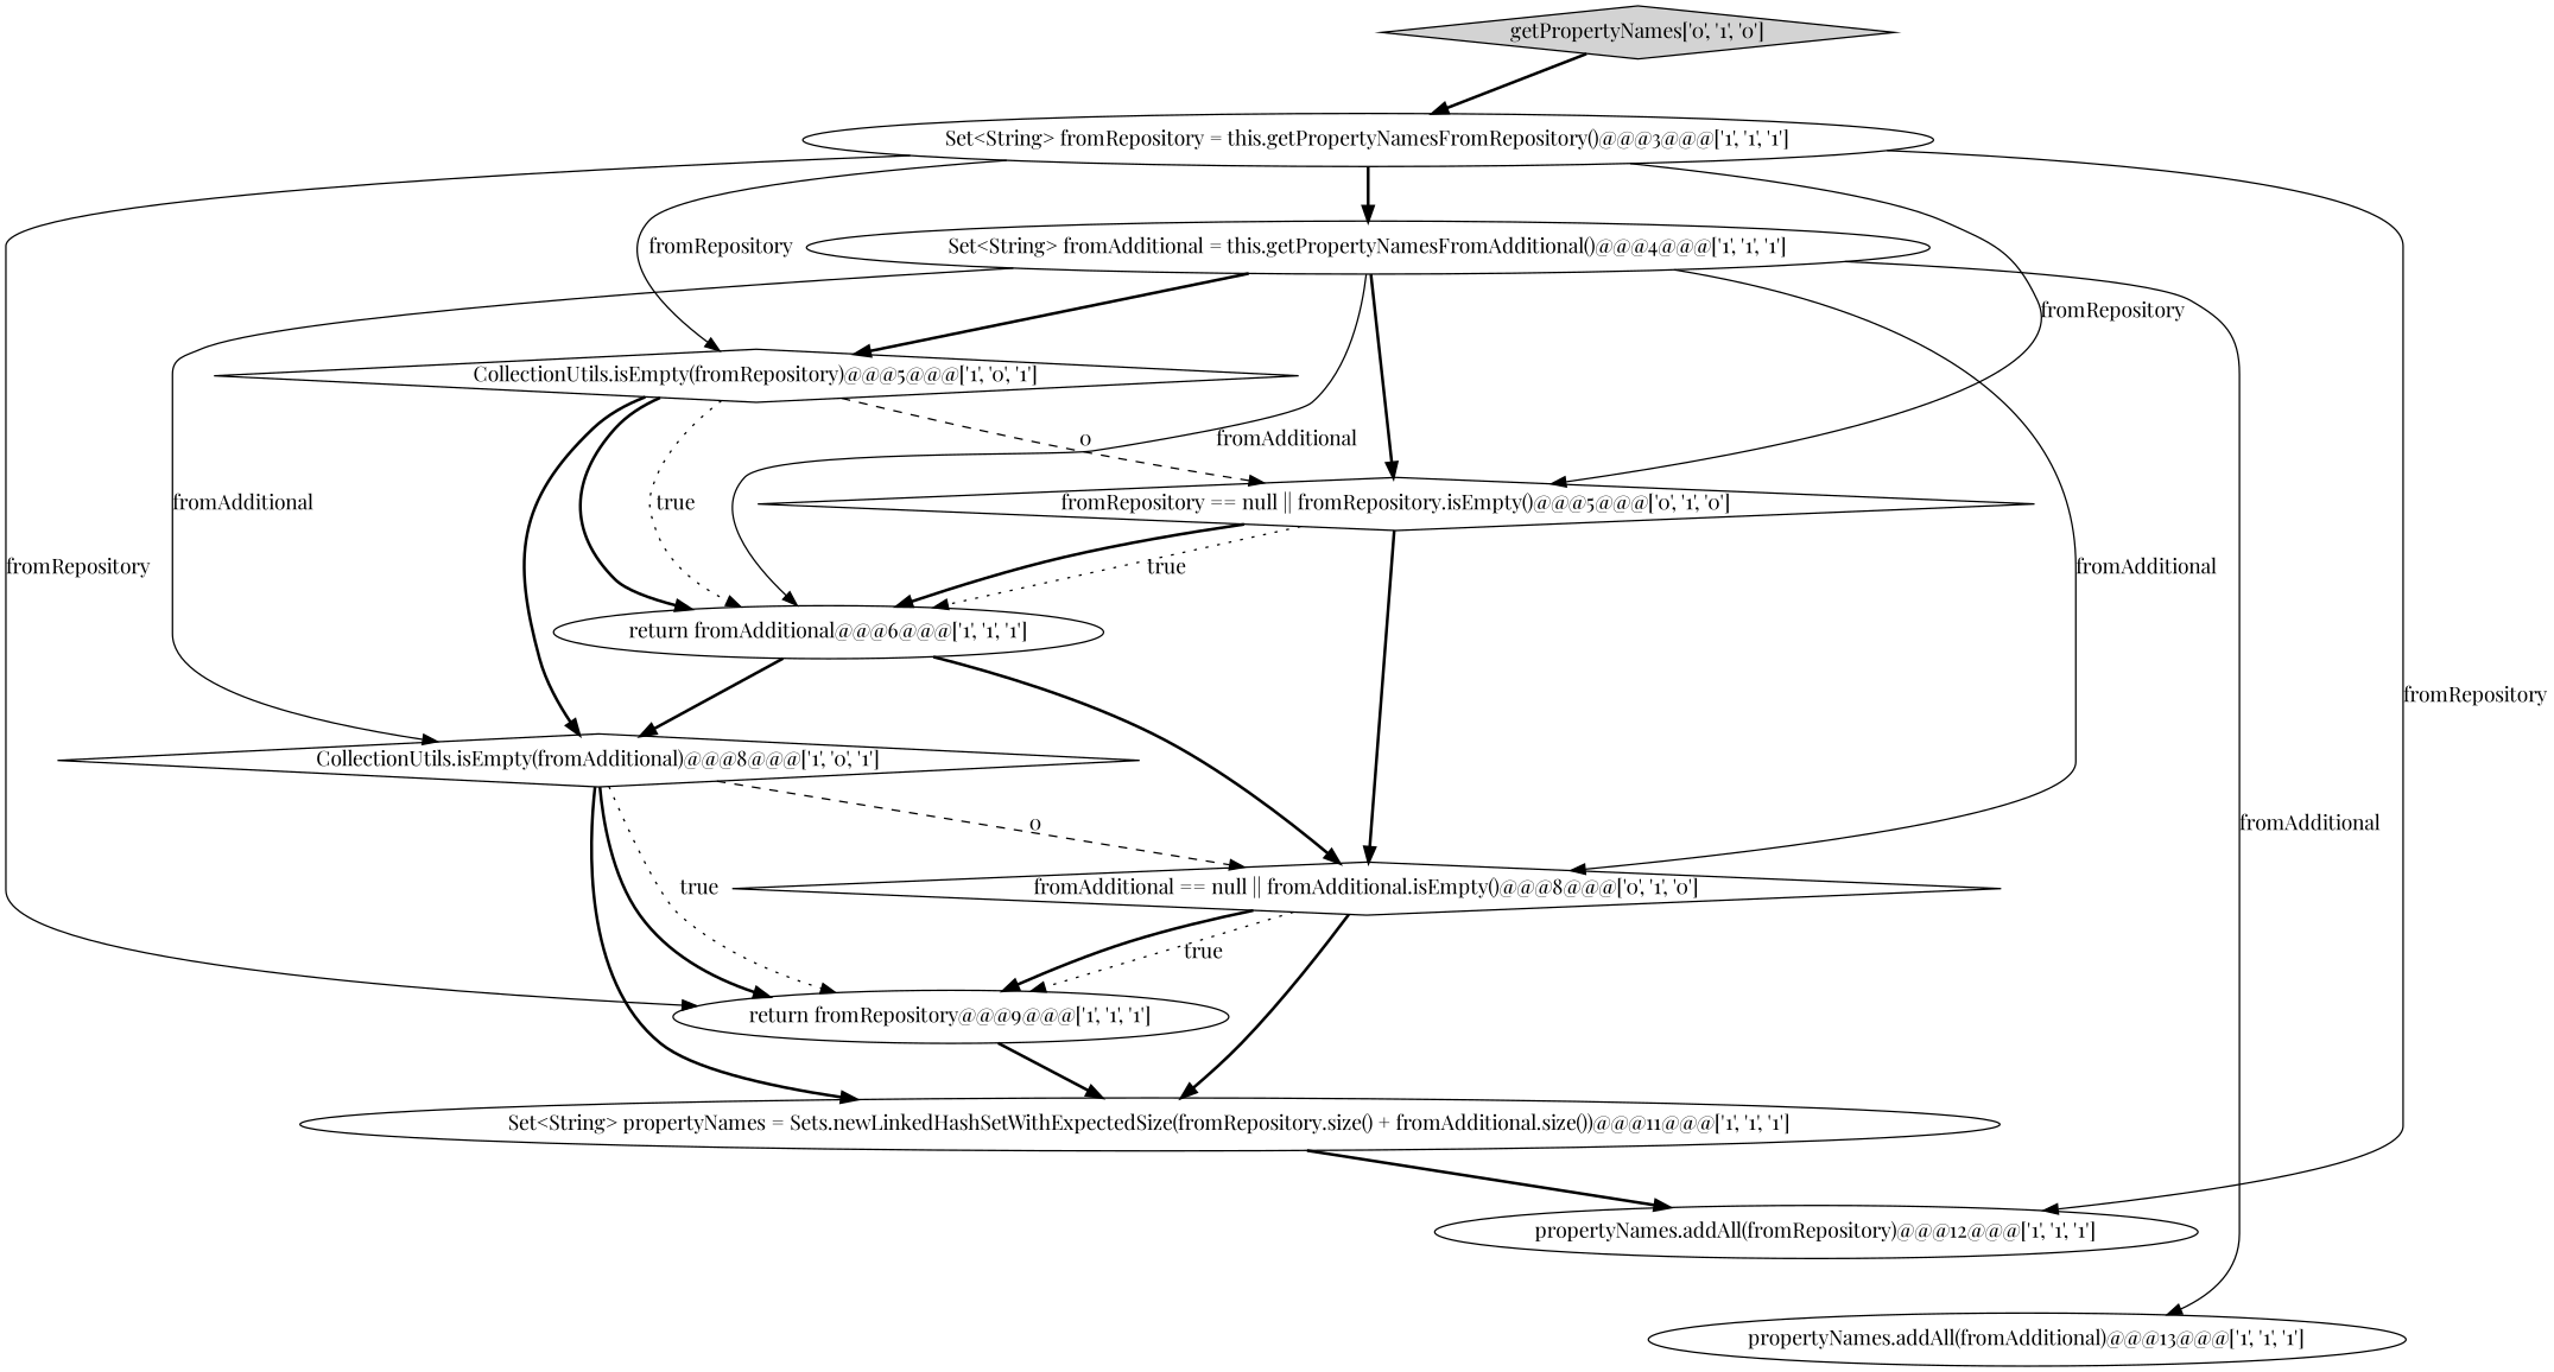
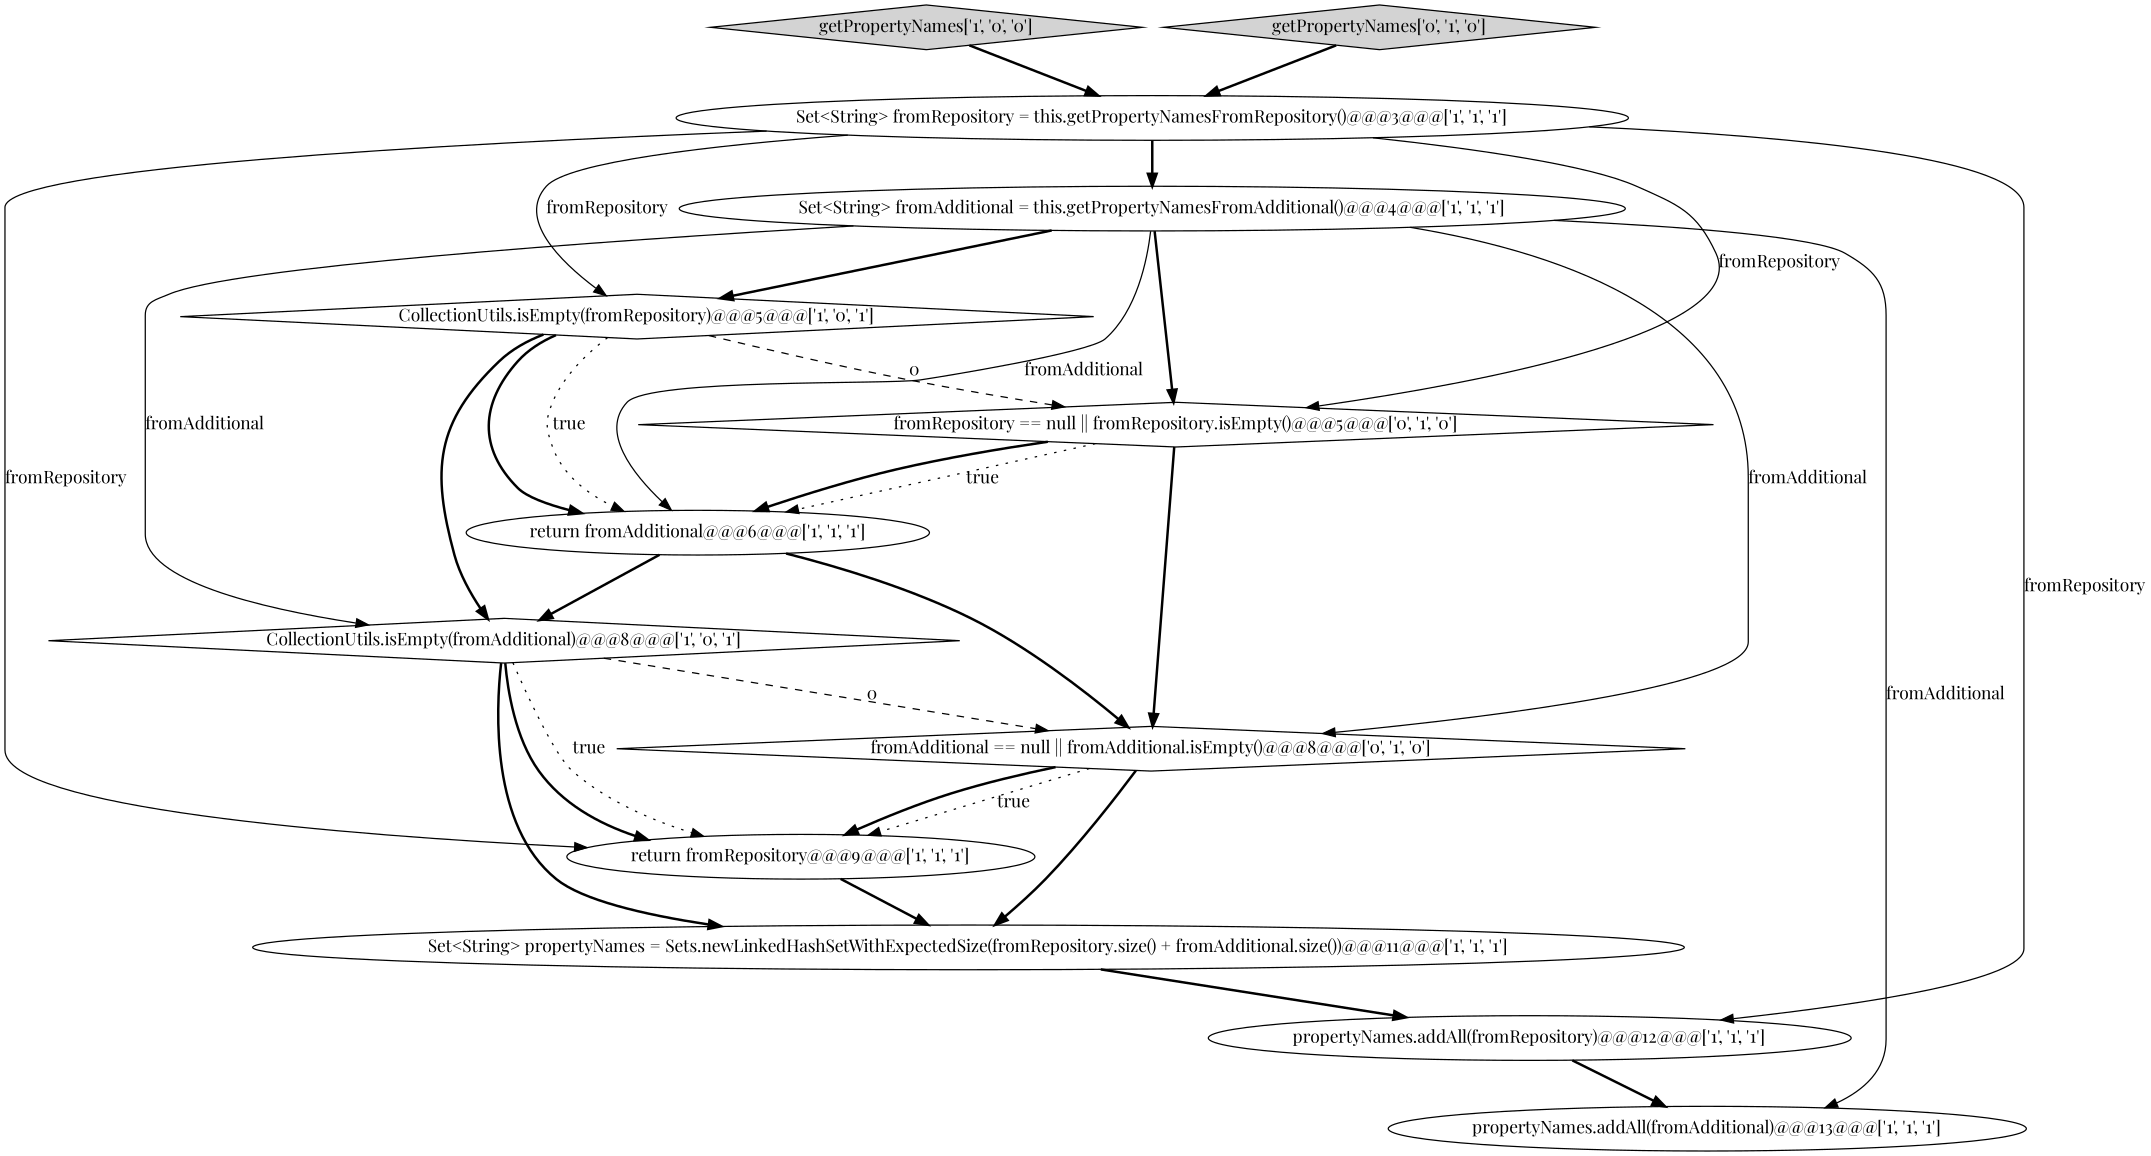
  digraph {
    fontname="Playfair Display"
    node [fillcolor=white fontname="Playfair Display" shape=ellipse style=filled]
    edge [fontname="Playfair Display" style=bold]
    n1 [label="propertyNames.addAll(fromAdditional)@@@13@@@['1', '1', '1']"]
    n2 [label="CollectionUtils.isEmpty(fromRepository)@@@5@@@['1', '0', '1']" shape=diamond]
    n3 [label="return fromAdditional@@@6@@@['1', '1', '1']"]
    n4 [label="fromRepository == null || fromRepository.isEmpty()@@@5@@@['0', '1', '0']" shape=diamond]
    n5 [label="CollectionUtils.isEmpty(fromAdditional)@@@8@@@['1', '0', '1']" shape=diamond]
    n6 [label="fromAdditional == null || fromAdditional.isEmpty()@@@8@@@['0', '1', '0']" shape=diamond]
    n7 [label="Set<String> propertyNames = Sets.newLinkedHashSetWithExpectedSize(fromRepository.size() + fromAdditional.size())@@@11@@@['1', '1', '1']"]
    n8 [label="return fromRepository@@@9@@@['1', '1', '1']"]
    n9 [label="Set<String> fromRepository = this.getPropertyNamesFromRepository()@@@3@@@['1', '1', '1']"]
    n10 [label="propertyNames.addAll(fromRepository)@@@12@@@['1', '1', '1']"]
    n11 [label="Set<String> fromAdditional = this.getPropertyNamesFromAdditional()@@@4@@@['1', '1', '1']"]
+   n12 [fillcolor=lightgray label="getPropertyNames['1', '0', '0']" shape=diamond]
    n13 [fillcolor=lightgray label="getPropertyNames['0', '1', '0']" shape=diamond]
    n2 -> n3
    n2 -> n3 [label=true style=dotted]
    n2 -> n4 [label=0 style=dashed]
    n2 -> n5
    n3 -> n5
    n3 -> n6
    n4 -> n3
    n4 -> n3 [label=true style=dotted]
    n4 -> n6
    n5 -> n6 [label=0 style=dashed]
    n5 -> n7
    n5 -> n8 [label=true style=dotted]
    n5 -> n8
    n6 -> n7
    n6 -> n8 [label=true style=dotted]
    n6 -> n8
    n7 -> n10
    n8 -> n7
    n9 -> n2 [label=fromRepository style=solid]
    n9 -> n4 [label=fromRepository style=solid]
    n9 -> n8 [label=fromRepository style=solid]
    n9 -> n10 [label=fromRepository style=solid]
    n9 -> n11
+   n10 -> n1
    n11 -> n1 [label=fromAdditional style=solid]
    n11 -> n2
    n11 -> n3 [label=fromAdditional style=solid]
    n11 -> n4
    n11 -> n5 [label=fromAdditional style=solid]
    n11 -> n6 [label=fromAdditional style=solid]
+   n12 -> n9
    n13 -> n9
  }
